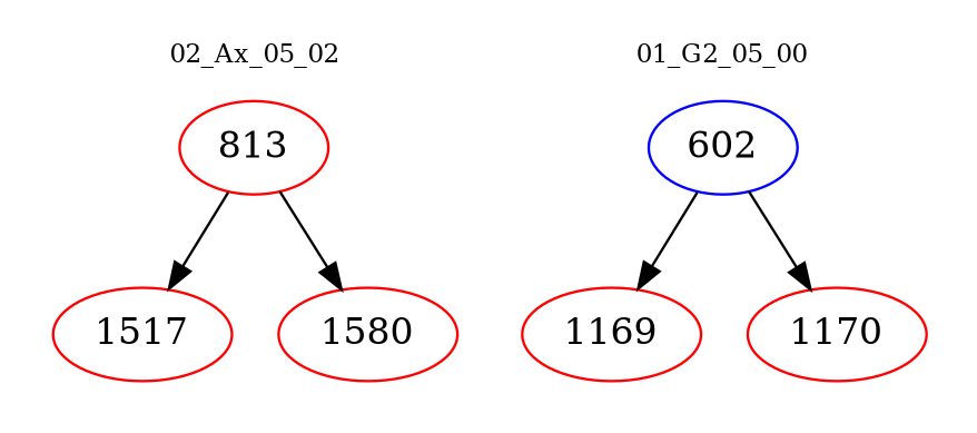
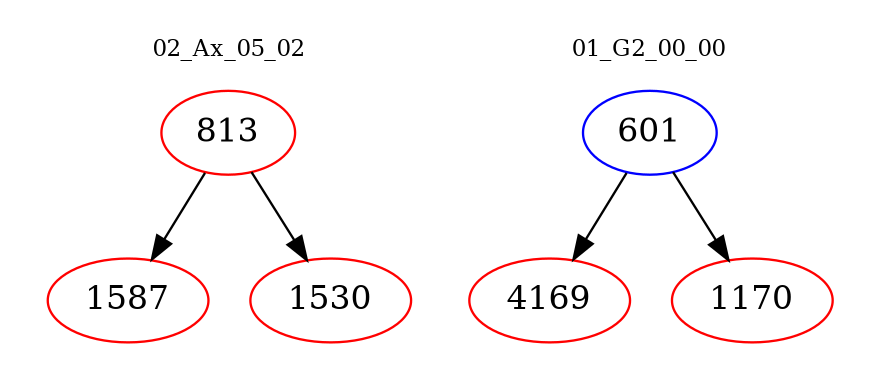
  digraph {
    node [color=red]
    edge [color=black]
    n1 [label=813]
-   n2 [label=1517]
-   n3 [label=1580]
-   n4 [color=blue label=602]
-   n5 [label=1169]
+   n2 [label=1587]
+   n3 [label=1530]
+   n4 [color=blue label=601]
+   n5 [label=4169]
    n6 [label=1170]
    subgraph cluster_1 {
      color=white
      fontsize=10
      label="02_Ax_05_02"
      n1
      n2
      n3
    }
    subgraph cluster_2 {
      color=white
      fontsize=10
-     label="01_G2_05_00"
+     label="01_G2_00_00"
      n4
      n5
      n6
    }
    n1 -> n2
    n1 -> n3
    n4 -> n5
    n4 -> n6
  }
